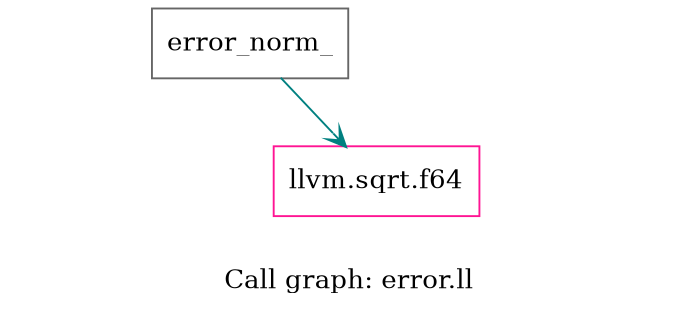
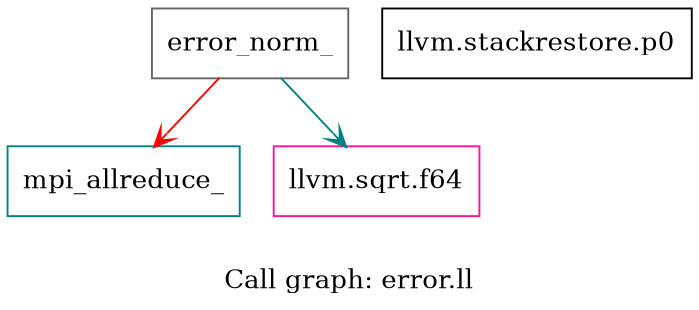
  digraph {
    label="Call graph: error.ll"
    node [shape=record]
    edge [arrowhead=vee]
    n1 [color=gray40 label="{error_norm_}"]
+   n2 [color=teal label="{mpi_allreduce_}"]
    n3 [color=deeppink label="{llvm.sqrt.f64}"]
+   n4 [color=black label="{llvm.stackrestore.p0}"]
+   n1 -> n2 [color=red]
    n1 -> n3 [color=teal]
  }
